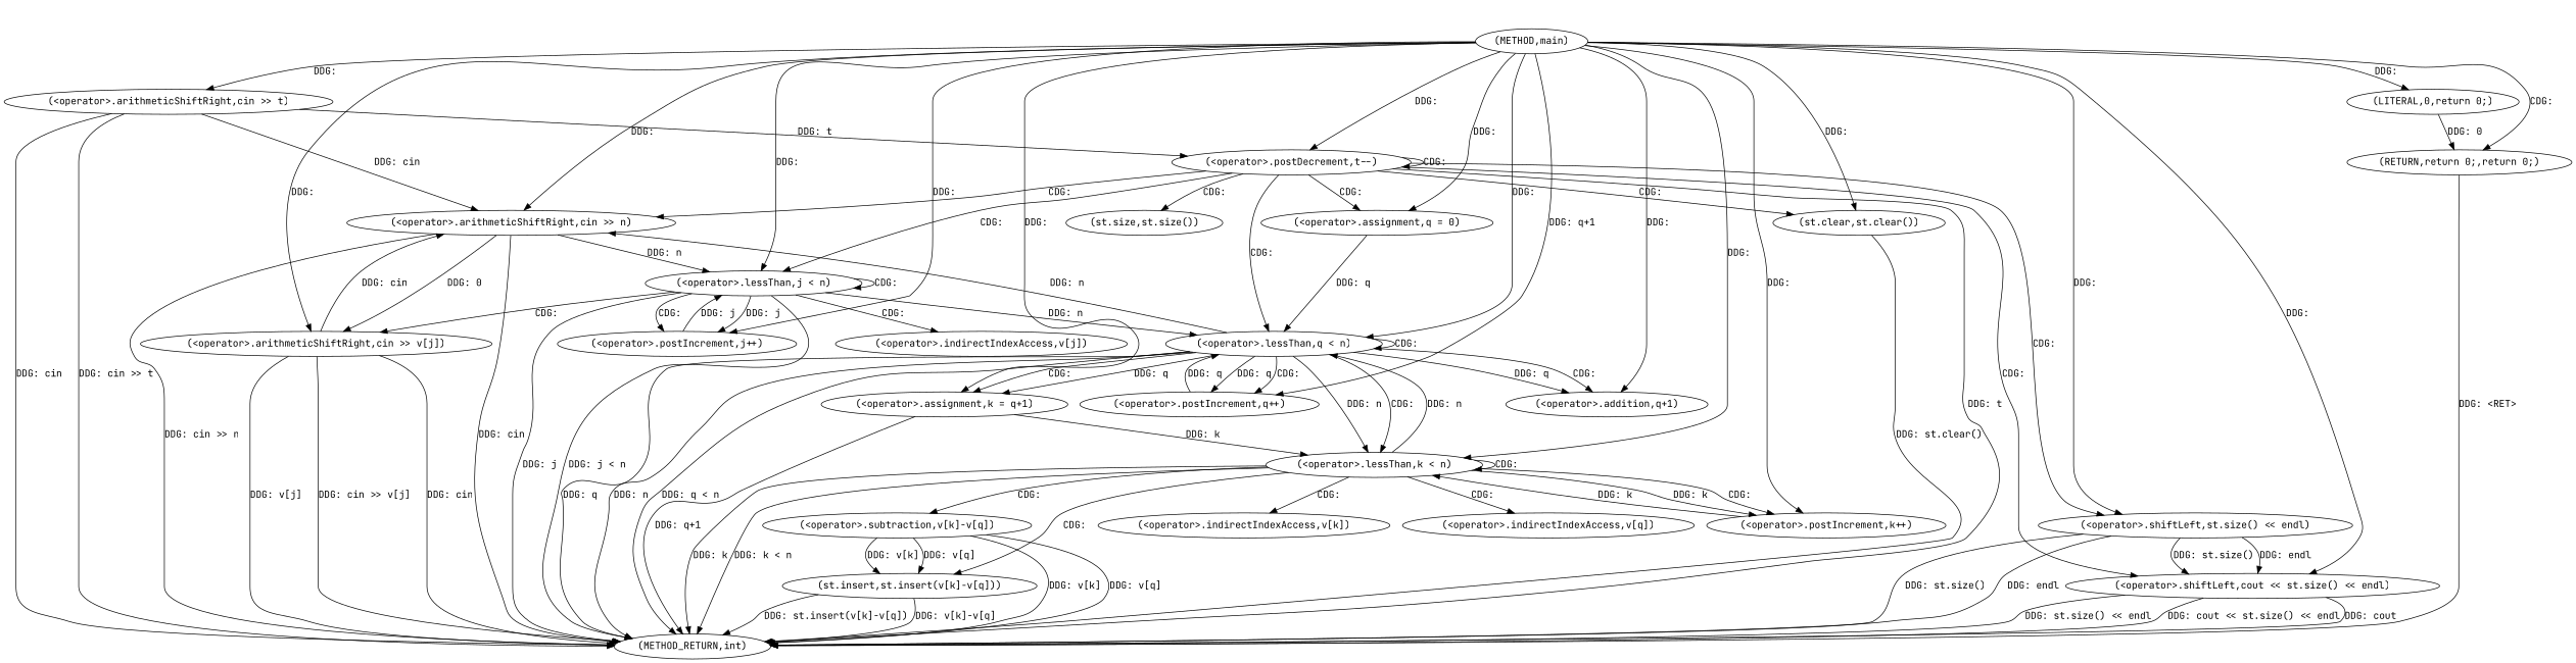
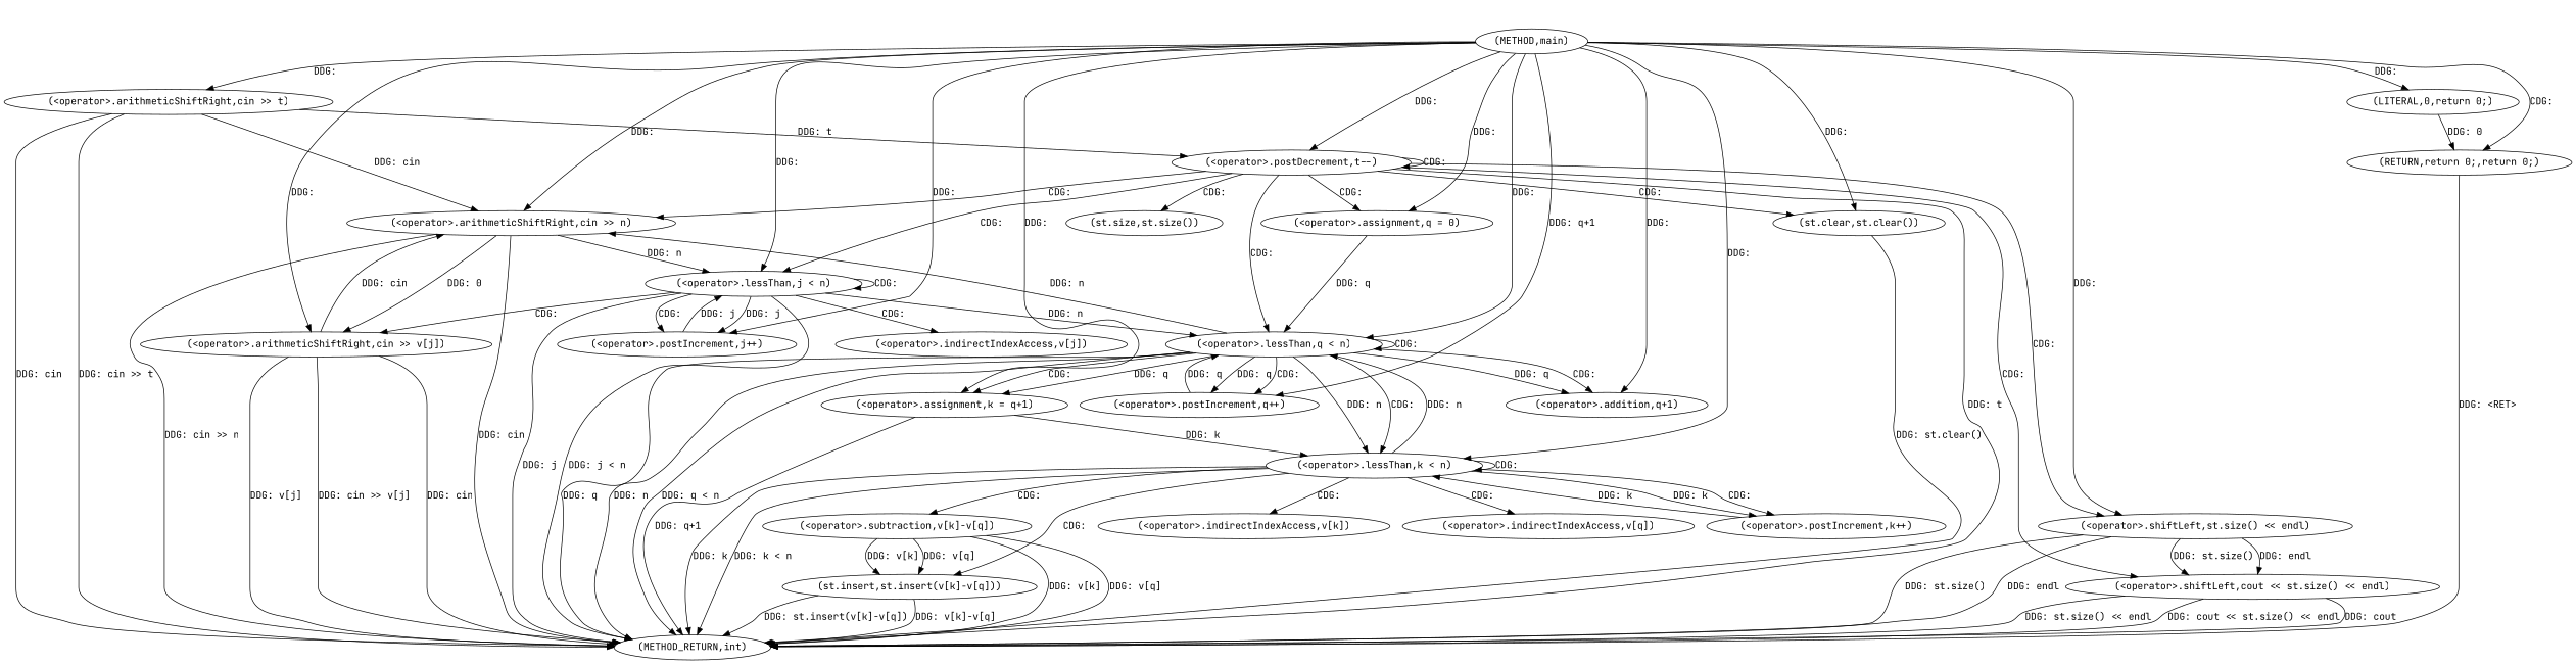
  digraph {
    fontname="JetBrains Mono"
    node [fontname="JetBrains Mono"]
    edge [fontname="JetBrains Mono"]
    n1 [label="(METHOD,main)"]
    n2 [label="(<operator>.arithmeticShiftRight,cin >> t)"]
    n3 [label="(RETURN,return 0;,return 0;)"]
    n4 [label="(<operator>.postDecrement,t--)"]
    n5 [label="(LITERAL,0,return 0;)"]
    n6 [label="(<operator>.arithmeticShiftRight,cin >> n)"]
    n7 [label="(<operator>.shiftLeft,cout << st.size() << endl)"]
    n8 [label="(st.clear,st.clear())"]
    n9 [label="(<operator>.lessThan,j < n)"]
    n10 [label="(<operator>.postIncrement,j++)"]
    n11 [label="(<operator>.arithmeticShiftRight,cin >> v[j])"]
    n12 [label="(<operator>.assignment,q = 0)"]
    n13 [label="(<operator>.lessThan,q < n)"]
    n14 [label="(<operator>.postIncrement,q++)"]
    n15 [label="(<operator>.shiftLeft,st.size() << endl)"]
    n16 [label="(<operator>.assignment,k = q+1)"]
    n17 [label="(<operator>.lessThan,k < n)"]
    n18 [label="(<operator>.postIncrement,k++)"]
    n19 [label="(<operator>.addition,q+1)"]
    n20 [label="(METHOD_RETURN,int)"]
    n21 [label="(st.size,st.size())"]
    n22 [label="(<operator>.indirectIndexAccess,v[j])"]
    n23 [label="(st.insert,st.insert(v[k]-v[q]))"]
    n24 [label="(<operator>.subtraction,v[k]-v[q])"]
    n25 [label="(<operator>.indirectIndexAccess,v[k])"]
    n26 [label="(<operator>.indirectIndexAccess,v[q])"]
    n1 -> n2 [label="DDG: "]
    n1 -> n3 [label="CDG: "]
    n1 -> n4 [label="DDG: "]
    n1 -> n5 [label="DDG: "]
    n1 -> n6 [label="DDG: "]
-   n1 -> n7 [label="DDG: "]
    n1 -> n8 [label="DDG: "]
    n1 -> n9 [label="DDG: "]
    n1 -> n10 [label="DDG: "]
    n1 -> n11 [label="DDG: "]
    n1 -> n12 [label="DDG: "]
    n1 -> n13 [label="DDG: "]
    n1 -> n14 [label="DDG: q+1"]
    n1 -> n15 [label="DDG: "]
    n1 -> n16 [label="DDG: "]
    n1 -> n17 [label="DDG: "]
-   n1 -> n18 [label="DDG: "]
    n1 -> n19 [label="DDG: "]
    n2 -> n4 [label="DDG: t"]
    n2 -> n6 [label="DDG: cin"]
    n2 -> n20 [label="DDG: cin"]
    n2 -> n20 [label="DDG: cin >> t"]
    n3 -> n20 [label="DDG: <RET>"]
    n4 -> n4 [label="CDG: "]
    n4 -> n6 [label="CDG: "]
    n4 -> n7 [label="CDG: "]
    n4 -> n8 [label="CDG: "]
    n4 -> n9 [label="CDG: "]
    n4 -> n12 [label="CDG: "]
    n4 -> n13 [label="CDG: "]
    n4 -> n15 [label="CDG: "]
    n4 -> n20 [label="DDG: t"]
    n4 -> n21 [label="CDG: "]
    n5 -> n3 [label="DDG: 0"]
    n6 -> n9 [label="DDG: n"]
    n6 -> n11 [label="DDG: 0"]
    n6 -> n20 [label="DDG: cin"]
    n6 -> n20 [label="DDG: cin >> n"]
    n7 -> n20 [label="DDG: st.size() << endl"]
    n7 -> n20 [label="DDG: cout << st.size() << endl"]
    n7 -> n20 [label="DDG: cout"]
    n8 -> n20 [label="DDG: st.clear()"]
    n9 -> n9 [label="CDG: "]
    n9 -> n10 [label="DDG: j"]
    n9 -> n10 [label="CDG: "]
    n9 -> n11 [label="CDG: "]
    n9 -> n13 [label="DDG: n"]
    n9 -> n20 [label="DDG: j"]
    n9 -> n20 [label="DDG: j < n"]
    n9 -> n22 [label="CDG: "]
    n10 -> n9 [label="DDG: j"]
    n11 -> n6 [label="DDG: cin"]
    n11 -> n20 [label="DDG: cin"]
    n11 -> n20 [label="DDG: v[j]"]
    n11 -> n20 [label="DDG: cin >> v[j]"]
    n12 -> n13 [label="DDG: q"]
    n13 -> n6 [label="DDG: n"]
    n13 -> n13 [label="CDG: "]
    n13 -> n14 [label="DDG: q"]
    n13 -> n14 [label="CDG: "]
    n13 -> n16 [label="DDG: q"]
    n13 -> n16 [label="CDG: "]
    n13 -> n17 [label="DDG: n"]
    n13 -> n17 [label="CDG: "]
    n13 -> n19 [label="DDG: q"]
    n13 -> n19 [label="CDG: "]
    n13 -> n20 [label="DDG: q"]
    n13 -> n20 [label="DDG: n"]
    n13 -> n20 [label="DDG: q < n"]
    n14 -> n13 [label="DDG: q"]
    n15 -> n7 [label="DDG: endl"]
    n15 -> n7 [label="DDG: st.size()"]
    n15 -> n20 [label="DDG: st.size()"]
    n15 -> n20 [label="DDG: endl"]
    n16 -> n17 [label="DDG: k"]
    n16 -> n20 [label="DDG: q+1"]
    n17 -> n13 [label="DDG: n"]
    n17 -> n17 [label="CDG: "]
    n17 -> n18 [label="DDG: k"]
    n17 -> n18 [label="CDG: "]
    n17 -> n20 [label="DDG: k"]
    n17 -> n20 [label="DDG: k < n"]
    n17 -> n23 [label="CDG: "]
    n17 -> n24 [label="CDG: "]
    n17 -> n25 [label="CDG: "]
    n17 -> n26 [label="CDG: "]
    n18 -> n17 [label="DDG: k"]
    n23 -> n20 [label="DDG: v[k]-v[q]"]
    n23 -> n20 [label="DDG: st.insert(v[k]-v[q])"]
    n24 -> n20 [label="DDG: v[k]"]
    n24 -> n20 [label="DDG: v[q]"]
    n24 -> n23 [label="DDG: v[q]"]
    n24 -> n23 [label="DDG: v[k]"]
  }
